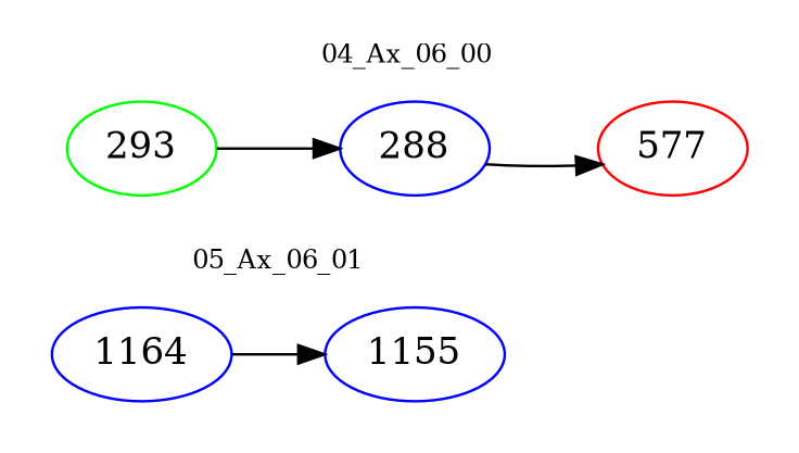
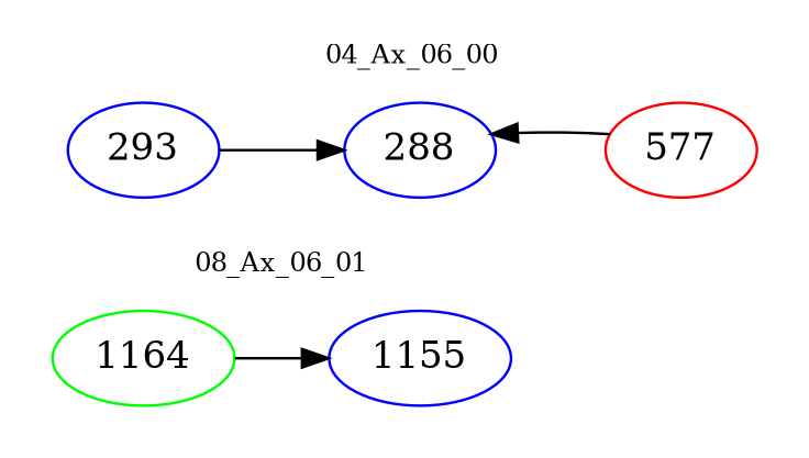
  digraph {
    rankdir=LR
    node [color=green]
    edge [color=black]
-   n1 [color=blue label=1164]
+   n1 [label=1164]
    n2 [color=blue label=1155]
-   n3 [label=293]
+   n3 [color=blue label=293]
    n4 [color=blue label=288]
    n5 [color=red label=577]
    subgraph cluster_1 {
      color=white
      fontsize=10
-     label="05_Ax_06_01"
+     label="08_Ax_06_01"
      n1
      n2
    }
    subgraph cluster_2 {
      color=white
      fontsize=10
      label="04_Ax_06_00"
      n3
      n4
      n5
    }
    n1 -> n2
    n3 -> n4
-   n4 -> n5
+   n5 -> n4
  }
